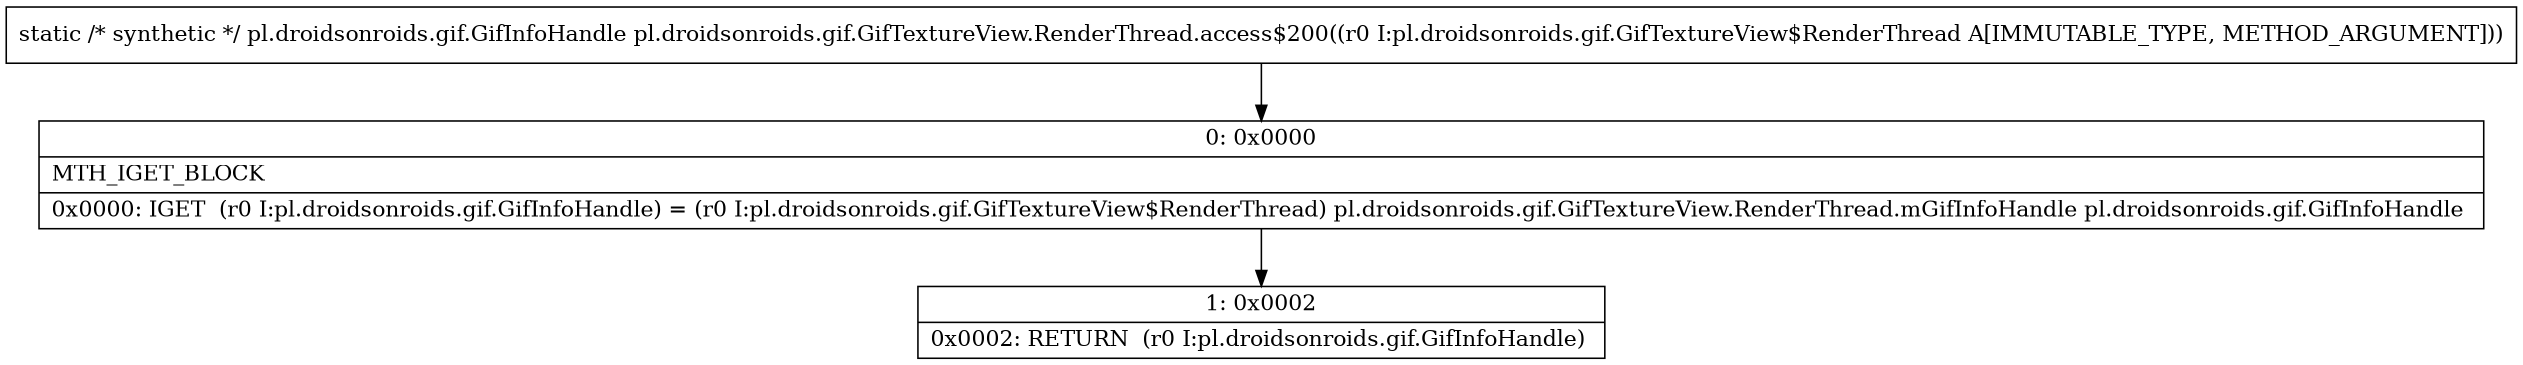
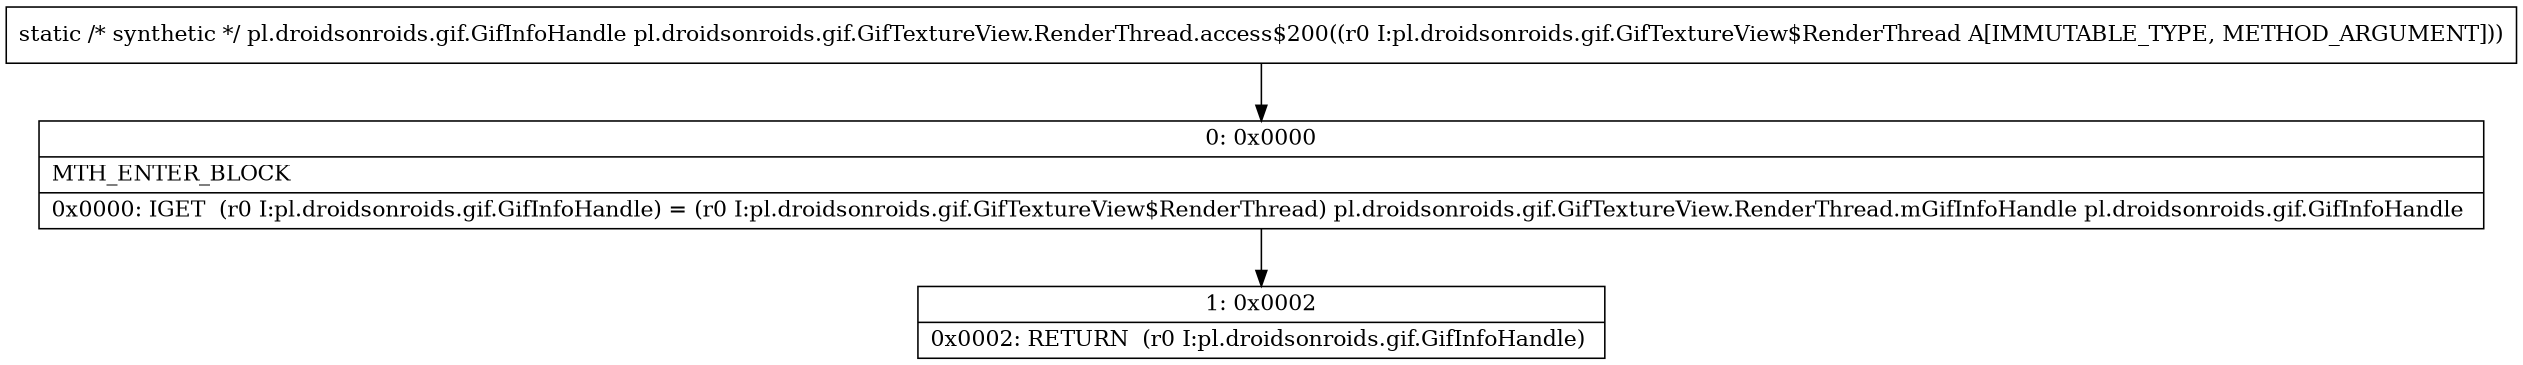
  digraph {
    node [shape=record]
-   n1 [label="{0\:\ 0x0000|MTH_IGET_BLOCK\l|0x0000: IGET  (r0 I:pl.droidsonroids.gif.GifInfoHandle) = (r0 I:pl.droidsonroids.gif.GifTextureView$RenderThread) pl.droidsonroids.gif.GifTextureView.RenderThread.mGifInfoHandle pl.droidsonroids.gif.GifInfoHandle \l}"]
+   n1 [label="{0\:\ 0x0000|MTH_ENTER_BLOCK\l|0x0000: IGET  (r0 I:pl.droidsonroids.gif.GifInfoHandle) = (r0 I:pl.droidsonroids.gif.GifTextureView$RenderThread) pl.droidsonroids.gif.GifTextureView.RenderThread.mGifInfoHandle pl.droidsonroids.gif.GifInfoHandle \l}"]
    n2 [label="{1\:\ 0x0002|0x0002: RETURN  (r0 I:pl.droidsonroids.gif.GifInfoHandle) \l}"]
    n3 [label="{static \/* synthetic *\/ pl.droidsonroids.gif.GifInfoHandle pl.droidsonroids.gif.GifTextureView.RenderThread.access$200((r0 I:pl.droidsonroids.gif.GifTextureView$RenderThread A[IMMUTABLE_TYPE, METHOD_ARGUMENT])) }"]
    n1 -> n2
    n3 -> n1
  }
